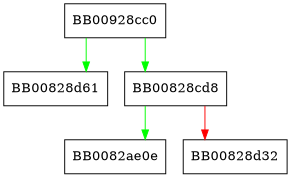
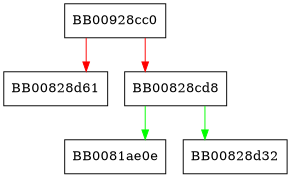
  digraph {
    fontname="DejaVu Serif"
    splines=ortho
    node [fontname="DejaVu Serif" shape=box]
    edge [color=green fontname="DejaVu Serif"]
    n1 [label=BB00928cc0]
    BB00828d61
    BB00828cd8
-   BB0082ae0e
+   BB0082ae0e [label=BB0081ae0e]
    BB00828d32
-   n1 -> BB00828d61
-   n1 -> BB00828cd8
+   n1 -> BB00828d61 [color=red]
+   n1 -> BB00828cd8 [color=red]
    BB00828cd8 -> BB0082ae0e
-   BB00828cd8 -> BB00828d32 [color=red]
+   BB00828cd8 -> BB00828d32
  }
